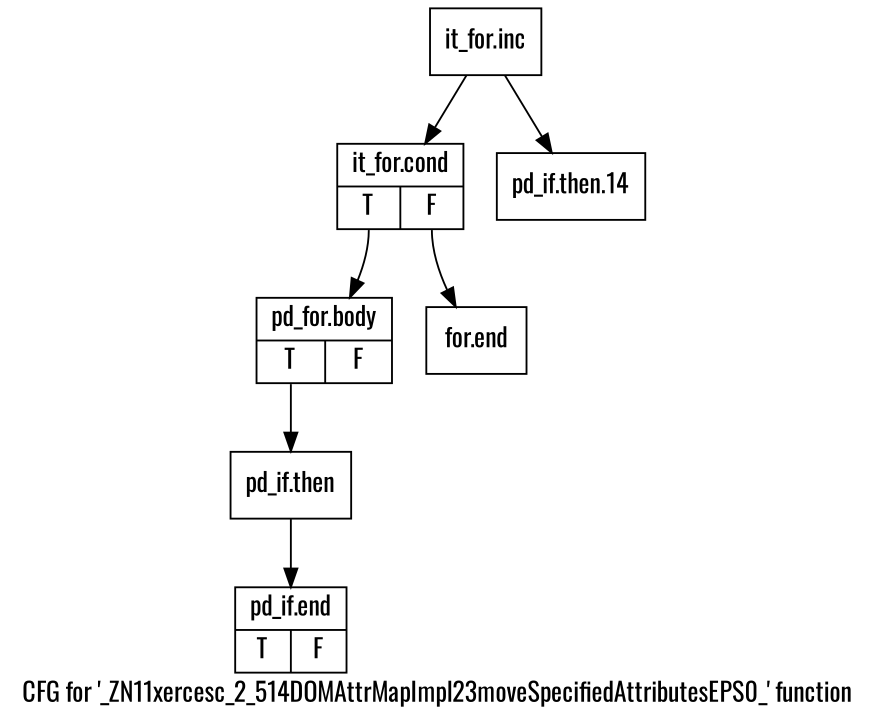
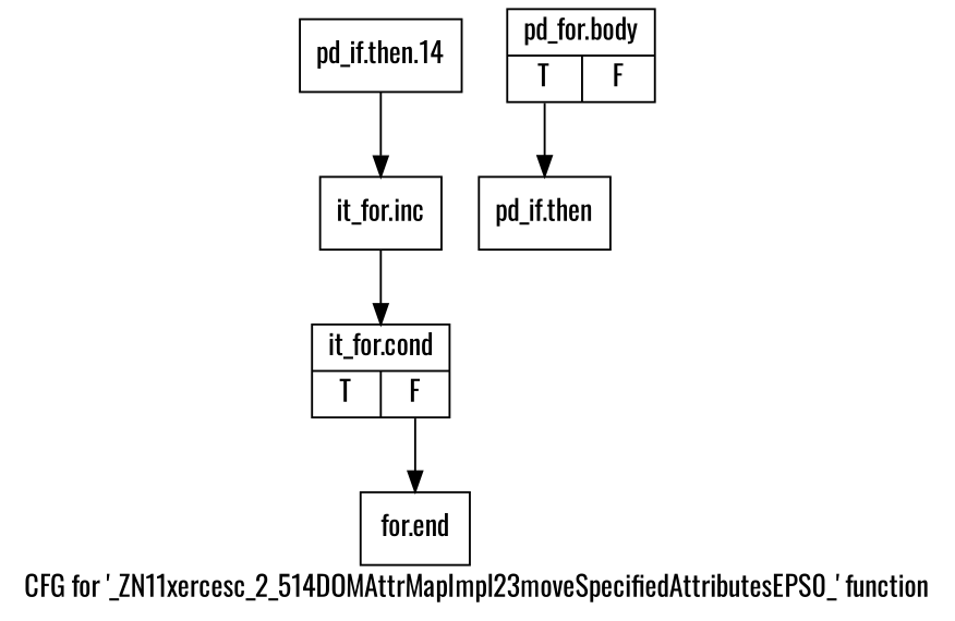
  digraph {
    fontname=Oswald
    label="CFG for '_ZN11xercesc_2_514DOMAttrMapImpl23moveSpecifiedAttributesEPS0_' function"
    node [fontname=Oswald shape=record]
    edge [fontname=Oswald]
    n1 [label="{it_for.cond|{<s0>T|<s1>F}}"]
    n2 [label="{pd_for.body|{<s0>T|<s1>F}}"]
    n3 [label="{for.end}"]
    n4 [label="{pd_if.then}"]
-   n5 [label="{pd_if.end|{<s0>T|<s1>F}}"]
    n6 [label="{pd_if.then.14}"]
    n7 [label="{it_for.inc}"]
-   n1 -> n2 [tailport=s0]
    n1 -> n3 [tailport=s1]
    n2 -> n4 [tailport=s0]
-   n4 -> n5
-   n7 -> n6
+   n6 -> n7
    n7 -> n1
  }
